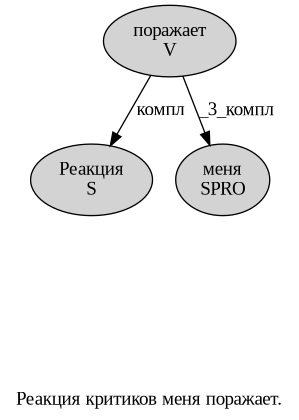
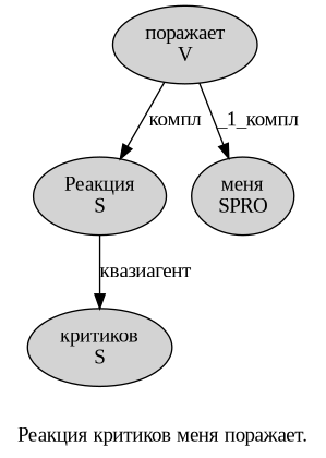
  digraph {
    fontname="Liberation Serif"
    label="Реакция критиков меня поражает."
    node [fillcolor=lightgray fontname="Liberation Serif" penwidth=1 shape=ellipse style=filled]
    edge [fontname="Liberation Serif"]
    n1 [label="Реакция\nS"]
+   n2 [label="критиков\nS"]
    n3 [label="меня\nSPRO"]
    n4 [label="поражает\nV"]
+   n1 -> n2 [label="квазиагент"]
    n4 -> n1 [label="компл"]
-   n4 -> n3 [label="_3_компл"]
+   n4 -> n3 [label="_1_компл"]
  }
